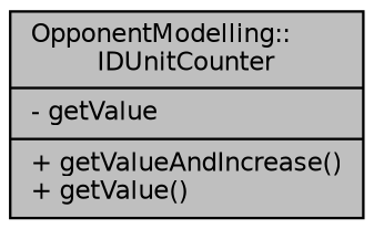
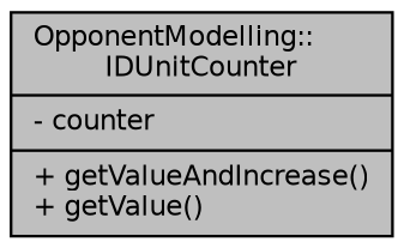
  digraph {
-   n1 [color=black fillcolor=grey75 fontcolor=black fontname=Helvetica fontsize=10 height=0.2 label="{OpponentModelling::\lIDUnitCounter\n|- getValue\l|+ getValueAndIncrease()\l+ getValue()\l}" shape=record style=filled width=0.4]
+   n1 [color=black fillcolor=grey75 fontcolor=black fontname=Helvetica fontsize=10 height=0.2 label="{OpponentModelling::\lIDUnitCounter\n|- counter\l|+ getValueAndIncrease()\l+ getValue()\l}" shape=record style=filled width=0.4]
  }
